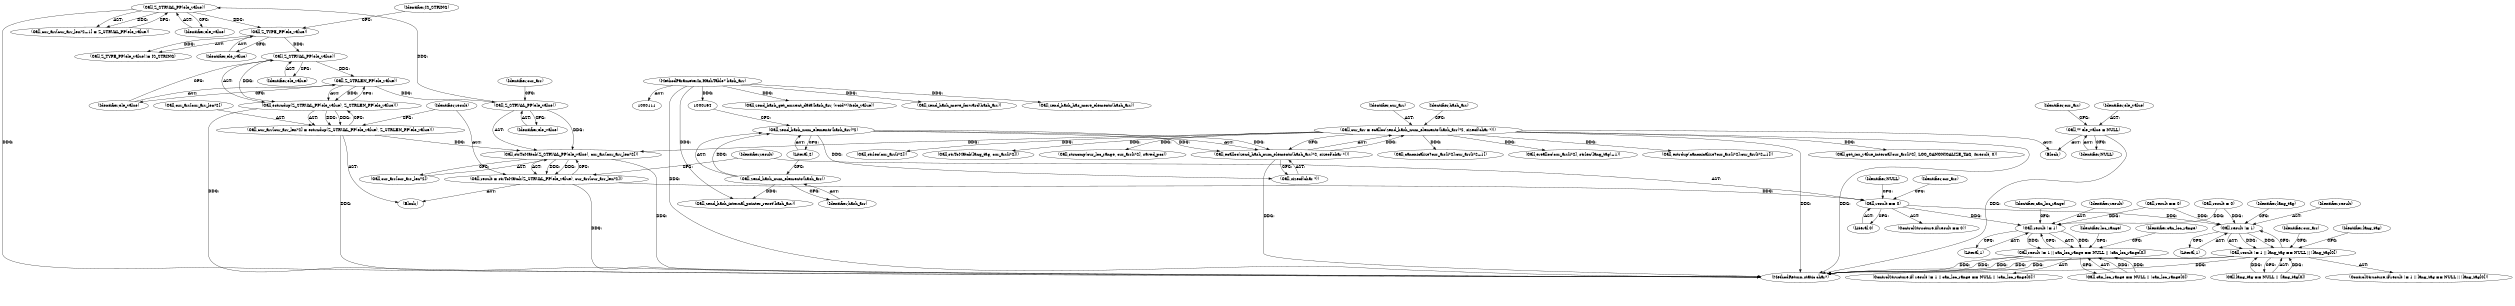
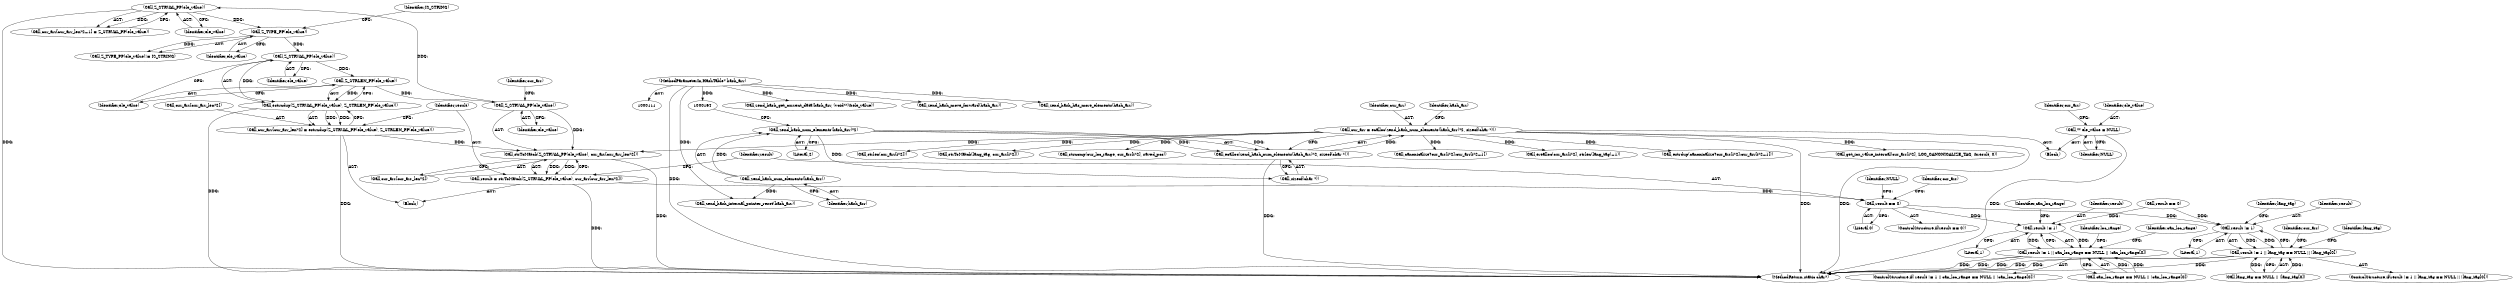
  digraph {
    n1 [label="(Call,strToMatch(Z_STRVAL_PP(ele_value), cur_arr[cur_arr_len*2]))"]
    n2 [label="(Call,result = strToMatch(Z_STRVAL_PP(ele_value), cur_arr[cur_arr_len*2]))"]
    n3 [label="(MethodReturn,static char*)"]
    n4 [label="(Call,cur_arr[cur_arr_len*2])"]
    n5 [label="(Block,)"]
    n6 [label="(Call,result == 0)"]
    n7 [label="(Call,Z_STRVAL_PP(ele_value))"]
    n8 [label="(Call,Z_STRVAL_PP(ele_value))"]
    n9 [label="(Identifier,ele_value)"]
    n10 [label="(Call,Z_TYPE_PP(ele_value))"]
    n11 [label="(Call,cur_arr[cur_arr_len*2+1] = Z_STRVAL_PP(ele_value))"]
    n12 [label="(Identifier,ele_value)"]
    n13 [label="(Call,Z_STRLEN_PP(ele_value))"]
    n14 [label="(Call,estrndup(Z_STRVAL_PP(ele_value), Z_STRLEN_PP(ele_value)))"]
    n15 [label="(Identifier,ele_value)"]
    n16 [label="(Call,cur_arr[cur_arr_len*2] = estrndup(Z_STRVAL_PP(ele_value), Z_STRLEN_PP(ele_value)))"]
    n17 [label="(Call,Z_STRVAL_PP(ele_value))"]
    n18 [label="(Identifier,ele_value)"]
    n19 [label="(Call,Z_TYPE_PP(ele_value)!= IS_STRING)"]
    n20 [label="(Identifier,ele_value)"]
    n21 [label="(Call,** ele_value = NULL)"]
    n22 [label="(Block,)"]
    n23 [label="(Identifier,NULL)"]
    n24 [label="(Call,cur_arr = ecalloc(zend_hash_num_elements(hash_arr)*2, sizeof(char *)))"]
    n25 [label="(Call,ecalloc(zend_hash_num_elements(hash_arr)*2, sizeof(char *)))"]
    n26 [label="(Call,get_icu_value_internal(cur_arr[i*2], LOC_CANONICALIZE_TAG, &result, 0))"]
    n27 [label="(Call,strlen(cur_arr[i*2]))"]
    n28 [label="(Call,strToMatch(lang_tag, cur_arr[i*2]))"]
    n29 [label="(Call,strncmp(cur_loc_range, cur_arr[i*2], saved_pos))"]
    n30 [label="(Call,canonicalize?cur_arr[i*2]:cur_arr[i*2+1])"]
    n31 [label="(Call,erealloc(cur_arr[i*2], strlen(lang_tag)+1))"]
    n32 [label="(Call,estrdup(canonicalize?cur_arr[i*2]:cur_arr[i*2+1]))"]
    n33 [label="(Call,sizeof(char *))"]
    n34 [label="(Call,zend_hash_num_elements(hash_arr)*2)"]
    n35 [label="(Literal,2)"]
    n36 [label="(Call,zend_hash_num_elements(hash_arr))"]
    n37 [label="(Identifier,hash_arr)"]
    n38 [label="(Call,zend_hash_internal_pointer_reset(hash_arr))"]
    n39 [label="(MethodParameterIn,HashTable* hash_arr)"]
    n40 [label="(Call,zend_hash_get_current_data(hash_arr, (void**)&ele_value))"]
    n41 [label="(Call,zend_hash_move_forward(hash_arr))"]
    n42 [label="(Call,zend_hash_has_more_elements(hash_arr))"]
    1000111
    1000164
    n45 [label="(Call,result != 1)"]
    n46 [label="(Call,result != 1)"]
    n47 [label="(Literal,0)"]
    n48 [label="(ControlStructure,if(result == 0))"]
    n49 [label="(Call,result != 1 || lang_tag == NULL || !lang_tag[0])"]
    n50 [label="(Literal,1)"]
    n51 [label="(Call,result != 1 || can_loc_range == NULL || !can_loc_range[0])"]
    n52 [label="(Literal,1)"]
    n53 [label="(ControlStructure,if(result != 1 || lang_tag == NULL || !lang_tag[0]))"]
    n54 [label="(Call,lang_tag == NULL || !lang_tag[0])"]
    n55 [label="(Call,can_loc_range == NULL || !can_loc_range[0])"]
    n56 [label="(ControlStructure,if( result != 1 || can_loc_range == NULL || !can_loc_range[0]))"]
    n57 [label="(Identifier,cur_arr)"]
    n58 [label="(Call,cur_arr[cur_arr_len*2])"]
    n59 [label="(Identifier,cur_arr)"]
    n60 [label="(Identifier,cur_arr)"]
    n61 [label="(Identifier,can_loc_range)"]
    n62 [label="(Identifier,lang_tag)"]
    n63 [label="(Call,result == 0)"]
    n64 [label="(Identifier,result)"]
    n65 [label="(Identifier,loc_range)"]
    n66 [label="(Identifier,lang_tag)"]
    n67 [label="(Identifier,cur_arr)"]
    n68 [label="(Identifier,ele_value)"]
    n69 [label="(Identifier,NULL)"]
    n70 [label="(Identifier,result)"]
    n71 [label="(Identifier,can_loc_range)"]
-   n72 [label="(Call,result = 0)"]
    n73 [label="(Identifier,hash_arr)"]
    n74 [label="(Identifier,result)"]
    n75 [label="(Identifier,result)"]
    n76 [label="(Identifier,cur_arr)"]
    n77 [label="(Identifier,IS_STRING)"]
    n1 -> n2 [label="AST: "]
    n1 -> n2 [label="DDG: "]
    n1 -> n2 [label="DDG: "]
    n1 -> n3 [label="DDG: "]
    n1 -> n4 [label="CFG: "]
    n2 -> n1 [label="CFG: "]
    n2 -> n3 [label="DDG: "]
    n2 -> n5 [label="AST: "]
    n2 -> n6 [label="DDG: "]
    n4 -> n1 [label="AST: "]
    n6 -> n45 [label="DDG: "]
    n6 -> n46 [label="DDG: "]
    n6 -> n47 [label="CFG: "]
    n6 -> n48 [label="AST: "]
    n7 -> n1 [label="AST: "]
    n7 -> n1 [label="DDG: "]
    n7 -> n8 [label="DDG: "]
    n7 -> n9 [label="CFG: "]
    n8 -> n3 [label="DDG: "]
    n8 -> n10 [label="DDG: "]
    n8 -> n11 [label="AST: "]
    n8 -> n11 [label="DDG: "]
    n8 -> n12 [label="CFG: "]
    n9 -> n7 [label="AST: "]
    n10 -> n17 [label="DDG: "]
    n10 -> n19 [label="AST: "]
    n10 -> n19 [label="DDG: "]
    n10 -> n20 [label="CFG: "]
    n11 -> n8 [label="CFG: "]
    n12 -> n8 [label="AST: "]
    n13 -> n7 [label="DDG: "]
    n13 -> n14 [label="AST: "]
    n13 -> n14 [label="DDG: "]
    n13 -> n15 [label="CFG: "]
    n14 -> n3 [label="DDG: "]
    n14 -> n13 [label="CFG: "]
    n14 -> n16 [label="AST: "]
    n14 -> n16 [label="DDG: "]
    n14 -> n16 [label="DDG: "]
    n15 -> n13 [label="AST: "]
    n15 -> n17 [label="CFG: "]
    n16 -> n1 [label="DDG: "]
    n16 -> n3 [label="DDG: "]
    n16 -> n5 [label="AST: "]
    n16 -> n14 [label="CFG: "]
    n17 -> n13 [label="DDG: "]
    n17 -> n14 [label="AST: "]
    n17 -> n14 [label="DDG: "]
    n17 -> n18 [label="CFG: "]
    n18 -> n17 [label="AST: "]
    n20 -> n10 [label="AST: "]
    n21 -> n3 [label="DDG: "]
    n21 -> n22 [label="AST: "]
    n21 -> n23 [label="CFG: "]
    n23 -> n21 [label="AST: "]
    n24 -> n1 [label="DDG: "]
    n24 -> n3 [label="DDG: "]
    n24 -> n3 [label="DDG: "]
    n24 -> n22 [label="AST: "]
    n24 -> n25 [label="CFG: "]
    n24 -> n26 [label="DDG: "]
    n24 -> n27 [label="DDG: "]
    n24 -> n28 [label="DDG: "]
    n24 -> n29 [label="DDG: "]
    n24 -> n30 [label="DDG: "]
    n24 -> n31 [label="DDG: "]
    n24 -> n32 [label="DDG: "]
    n25 -> n3 [label="DDG: "]
    n25 -> n24 [label="AST: "]
    n25 -> n24 [label="DDG: "]
    n25 -> n33 [label="CFG: "]
    n33 -> n25 [label="AST: "]
    n34 -> n25 [label="AST: "]
    n34 -> n25 [label="DDG: "]
    n34 -> n25 [label="DDG: "]
    n34 -> n33 [label="DDG: "]
    n34 -> n35 [label="CFG: "]
    n35 -> n34 [label="AST: "]
-   n35 -> n36 [label="CFG: "]
    n36 -> n34 [label="AST: "]
    n36 -> n34 [label="DDG: "]
    n36 -> n37 [label="CFG: "]
    n36 -> n38 [label="DDG: "]
    n37 -> n36 [label="AST: "]
    n39 -> n3 [label="DDG: "]
    n39 -> n38 [label="DDG: "]
    n39 -> n40 [label="DDG: "]
    n39 -> n41 [label="DDG: "]
    n39 -> n42 [label="DDG: "]
    n39 -> 1000111 [label="AST: "]
    n39 -> 1000164 [label="DDG: "]
    1000164 -> n34 [label="CFG: "]
    n45 -> n49 [label="AST: "]
    n45 -> n49 [label="DDG: "]
    n45 -> n49 [label="DDG: "]
    n45 -> n50 [label="CFG: "]
    n46 -> n51 [label="AST: "]
    n46 -> n51 [label="DDG: "]
    n46 -> n51 [label="DDG: "]
    n46 -> n52 [label="CFG: "]
    n47 -> n6 [label="AST: "]
    n49 -> n3 [label="DDG: "]
    n49 -> n3 [label="DDG: "]
    n49 -> n3 [label="DDG: "]
    n49 -> n45 [label="CFG: "]
    n49 -> n53 [label="AST: "]
    n49 -> n54 [label="CFG: "]
    n50 -> n45 [label="AST: "]
    n51 -> n3 [label="DDG: "]
    n51 -> n3 [label="DDG: "]
    n51 -> n3 [label="DDG: "]
    n51 -> n46 [label="CFG: "]
    n51 -> n55 [label="CFG: "]
    n51 -> n56 [label="AST: "]
    n52 -> n46 [label="AST: "]
    n54 -> n49 [label="AST: "]
    n54 -> n49 [label="DDG: "]
    n54 -> n49 [label="DDG: "]
    n55 -> n51 [label="AST: "]
    n55 -> n51 [label="DDG: "]
    n55 -> n51 [label="DDG: "]
    n57 -> n24 [label="AST: "]
    n58 -> n16 [label="AST: "]
    n59 -> n21 [label="CFG: "]
    n60 -> n49 [label="CFG: "]
    n61 -> n46 [label="CFG: "]
    n62 -> n45 [label="CFG: "]
    n63 -> n45 [label="DDG: "]
    n63 -> n46 [label="DDG: "]
    n64 -> n2 [label="AST: "]
    n64 -> n16 [label="CFG: "]
    n65 -> n51 [label="CFG: "]
    n66 -> n49 [label="CFG: "]
    n67 -> n7 [label="CFG: "]
    n68 -> n21 [label="AST: "]
    n69 -> n6 [label="CFG: "]
    n70 -> n45 [label="AST: "]
    n71 -> n51 [label="CFG: "]
-   n72 -> n45 [label="DDG: "]
-   n72 -> n46 [label="DDG: "]
    n73 -> n24 [label="CFG: "]
    n74 -> n46 [label="AST: "]
    n75 -> n2 [label="CFG: "]
    n75 -> n6 [label="AST: "]
    n76 -> n6 [label="CFG: "]
    n77 -> n10 [label="CFG: "]
  }
